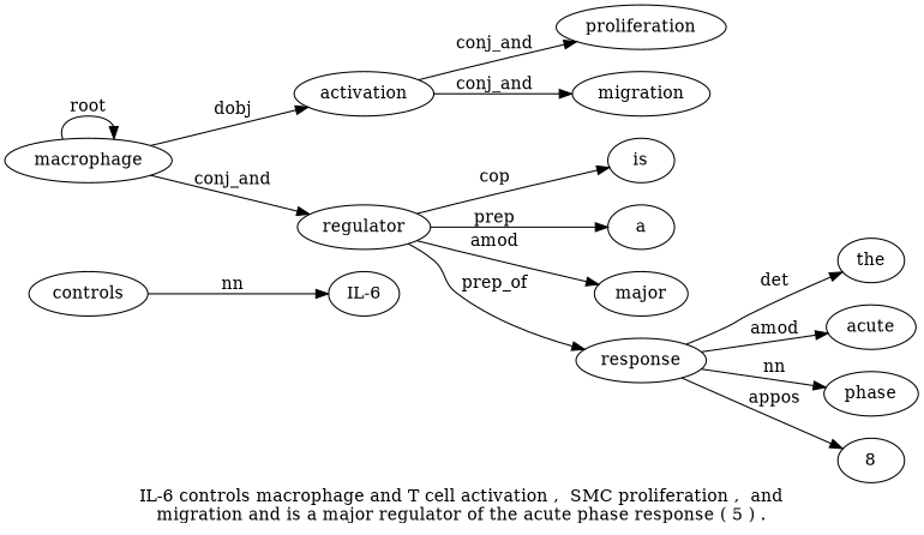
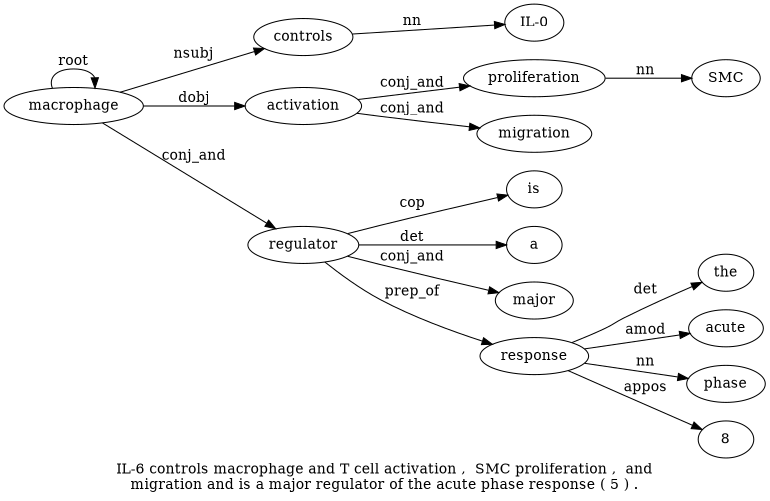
  digraph {
    label="IL-6 controls macrophage and T cell activation ,  SMC proliferation ,  and\nmigration and is a major regulator of the acute phase response ( 5 ) ."
    rankdir=LR
    node [fillcolor=white style=filled]
    n1 [label=controls]
-   n2 [label="IL-6"]
+   n2 [label="IL-0"]
    n3 [label=macrophage]
    n4 [label=activation]
    n5 [label=regulator]
    n6 [label=proliferation]
    n7 [label=migration]
    n8 [label=is]
    n9 [label=a]
    n10 [label=major]
    n11 [label=response]
+   n12 [label=SMC]
    n13 [label=the]
    n14 [label=acute]
    n15 [label=phase]
    n16 [label=8]
    n1 -> n2 [label=nn]
+   n3 -> n1 [label=nsubj]
    n3 -> n3 [label=root]
    n3 -> n4 [label=dobj]
    n3 -> n5 [label=conj_and]
    n4 -> n6 [label=conj_and]
    n4 -> n7 [label=conj_and]
    n5 -> n8 [label=cop]
-   n5 -> n9 [label=prep]
-   n5 -> n10 [label=amod]
+   n5 -> n9 [label=det]
+   n5 -> n10 [label=conj_and]
    n5 -> n11 [label=prep_of]
+   n6 -> n12 [label=nn]
    n11 -> n13 [label=det]
    n11 -> n14 [label=amod]
    n11 -> n15 [label=nn]
    n11 -> n16 [label=appos]
  }
